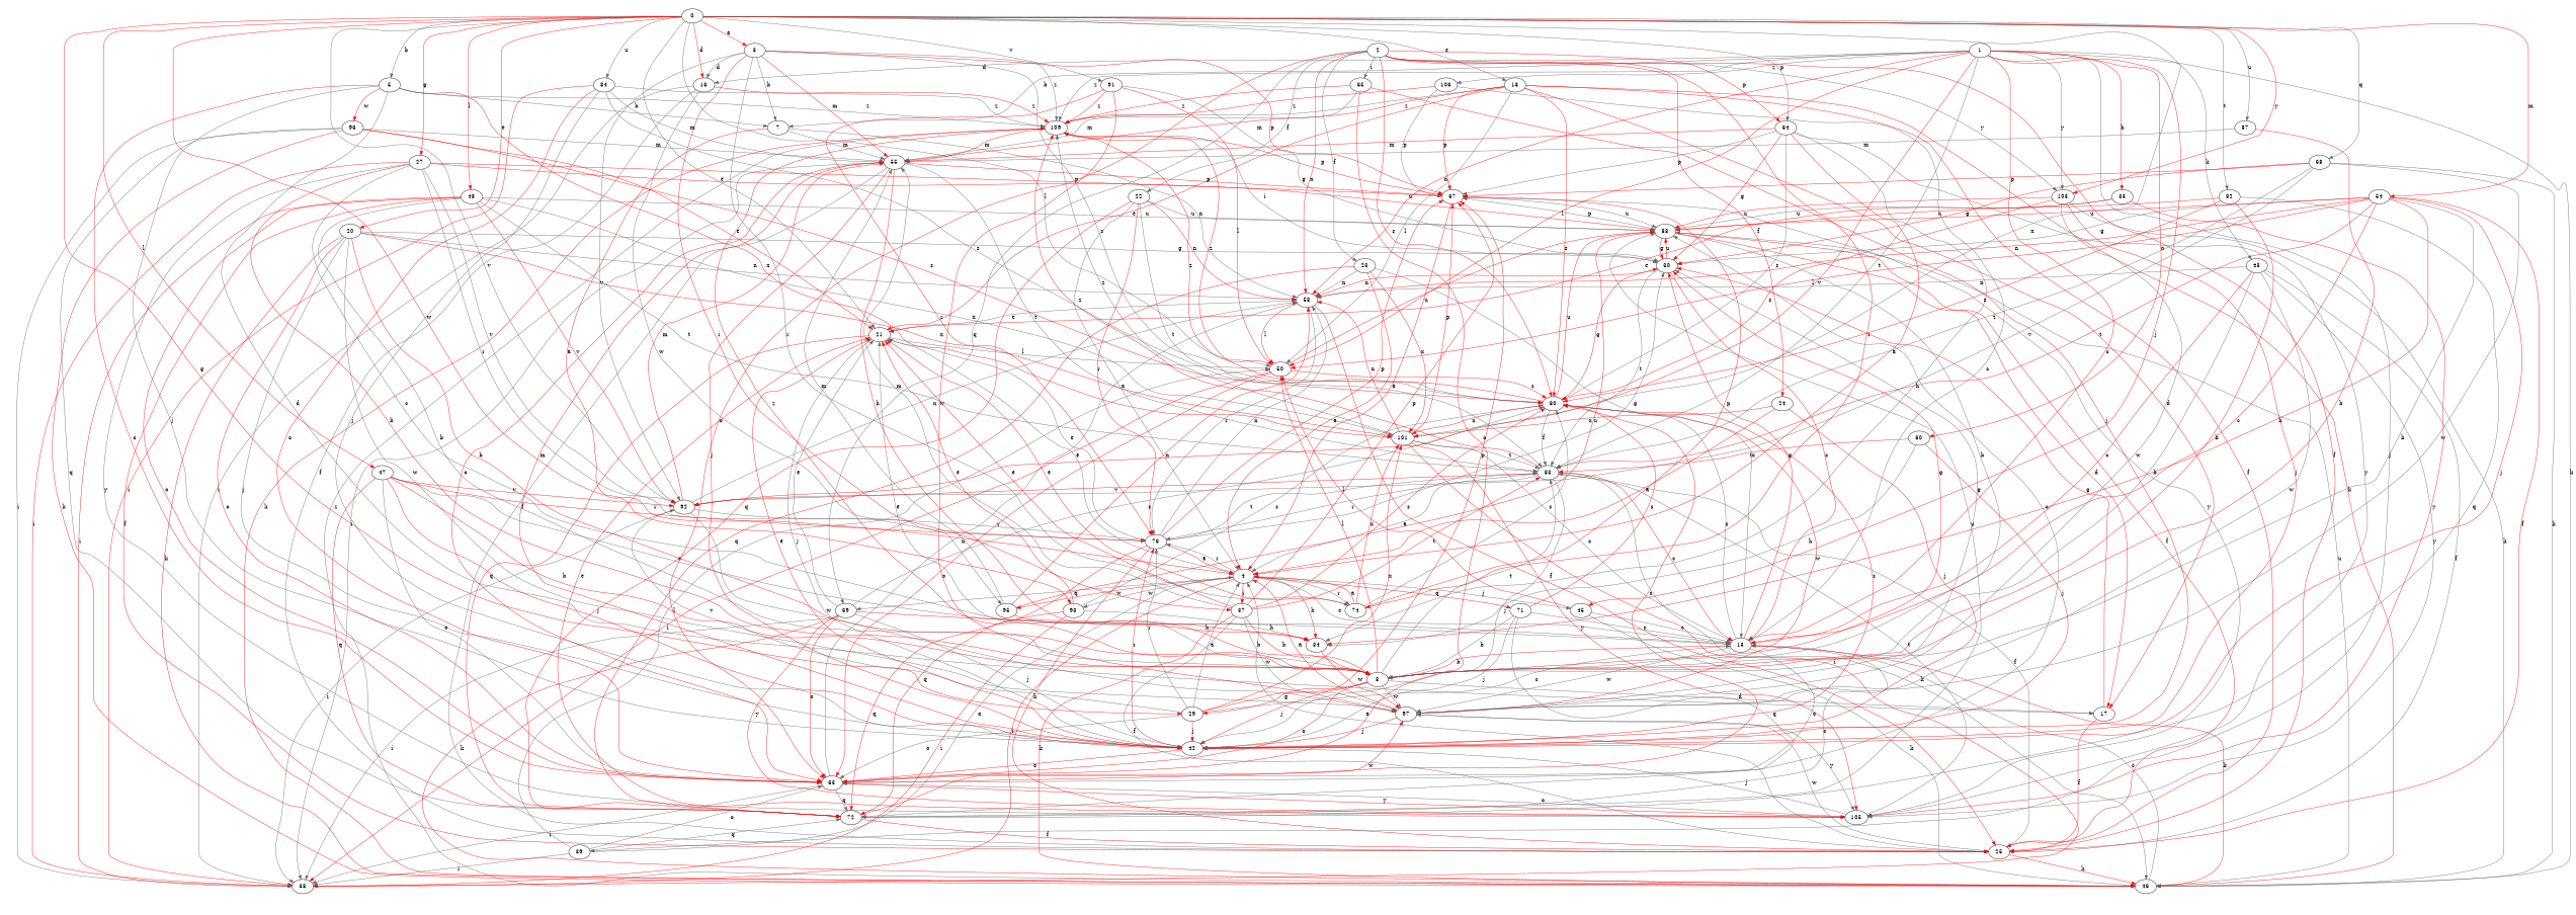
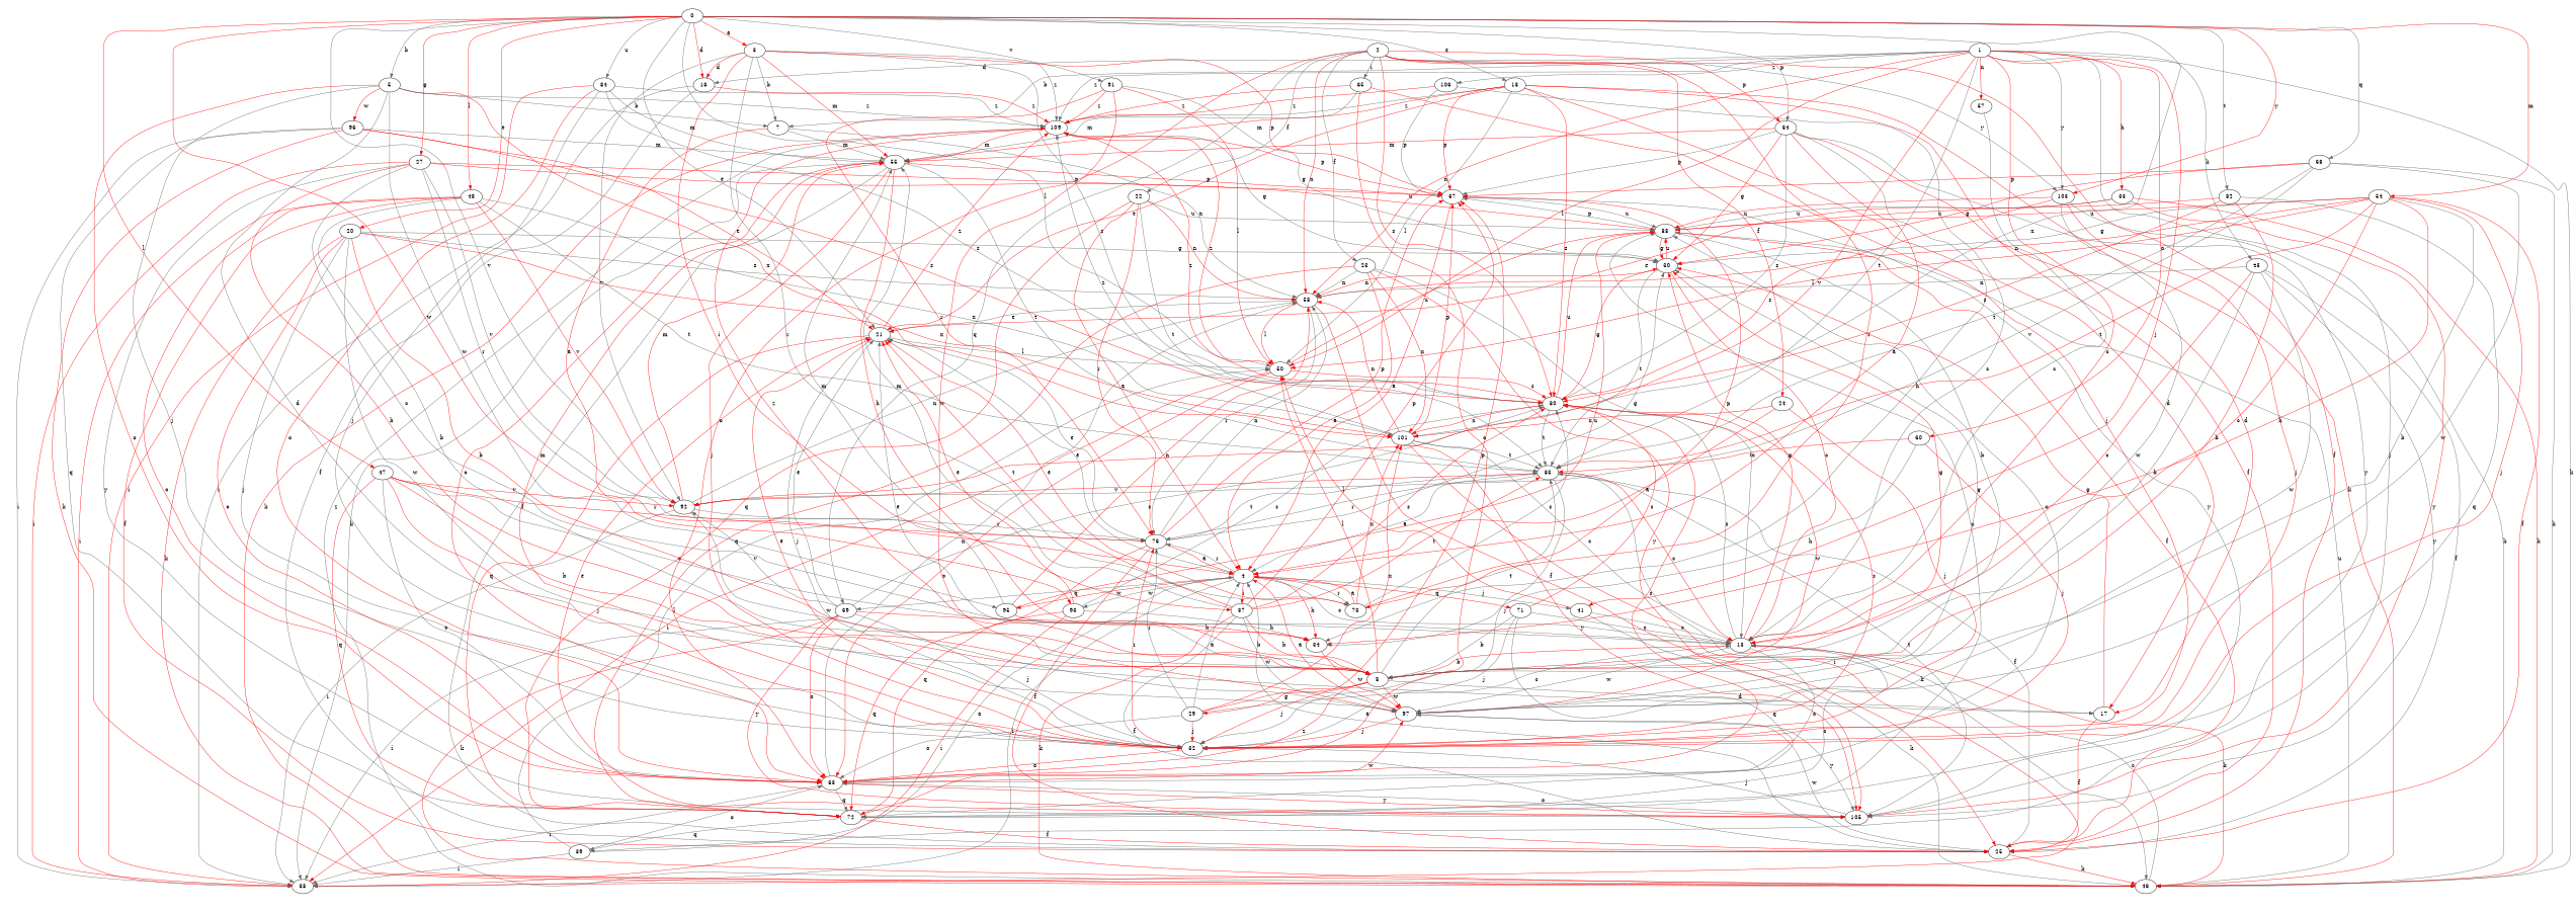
  strict digraph {
    edge [color=red]
    0
    3
    5
    16
    18
    20
    21
    27
    29
    47
    48
    50
    54
    64
    68
    82
    84
-   87
    91
    92
    93
    101
    103
    7
    109
-   74
+   74 [label=73]
    80
    37
    55
    67
    63
    95
    17
-   42
+   42 [label=32]
    96
    25
    38
    46
    58
    8
    30
    97
    72
    13
    76
    88
    105
    4
    83
    34
    1
    33
    39
-   41 [label=45]
+   41
    43
+   57
    60
    106
    2
    22
    23
    24
    n63 [label=65]
    69
    71
    0 -> 3 [label=a]
    0 -> 5 [color=gray40 label=b]
    0 -> 16 [label=d]
    0 -> 18 [color=gray40 label=e]
    0 -> 20 [label=e]
    0 -> 21 [color=gray40 label=e]
    0 -> 27 [label=g]
-   0 -> 29 [label=g]
    0 -> 47 [label=l]
    0 -> 48 [label=l]
    0 -> 50 [color=gray40 label=l]
    0 -> 54 [label=m]
    0 -> 64 [color=gray40 label=p]
    0 -> 68 [color=gray40 label=q]
    0 -> 82 [color=gray40 label=t]
    0 -> 84 [color=gray40 label=u]
-   0 -> 87 [color=gray40 label=u]
    0 -> 91 [color=gray40 label=v]
    0 -> 92 [color=gray40 label=v]
    0 -> 93 [label=w]
    0 -> 101 [color=gray40 label=x]
    0 -> 103 [label=y]
-   3 -> 16 [color=gray40 label=d]
+   3 -> 16 [label=d]
    3 -> 92 [color=gray40 label=v]
    3 -> 7 [color=gray40 label=b]
    3 -> 109 [color=gray40 label=z]
    3 -> 74 [color=gray40 label=r]
    3 -> 80 [color=gray40 label=s]
    3 -> 37 [label=i]
    3 -> 55 [label=m]
    3 -> 67 [label=p]
    5 -> 101 [label=x]
    5 -> 7 [color=gray40 label=b]
    5 -> 109 [color=gray40 label=z]
    5 -> 63 [label=o]
-   16 -> 95 [color=gray40 label=w]
+   5 -> 95 [color=gray40 label=w]
    5 -> 17 [color=gray40 label=d]
    5 -> 42 [color=gray40 label=j]
    5 -> 96 [label=w]
    16 -> 109 [label=z]
    16 -> 25 [color=gray40 label=f]
    16 -> 38 [color=gray40 label=i]
    18 -> 21 [label=e]
    18 -> 50 [color=gray40 label=l]
    18 -> 109 [color=gray40 label=z]
    18 -> 80 [label=s]
    18 -> 55 [label=m]
    18 -> 67 [label=p]
    18 -> 17 [label=d]
    18 -> 25 [label=f]
    18 -> 46 [label=k]
    20 -> 101 [label=x]
    20 -> 63 [label=o]
    20 -> 42 [color=gray40 label=j]
    20 -> 46 [label=k]
-   20 -> 58 [color=gray40 label=n]
+   20 -> 58 [color=gray40 label=s]
    20 -> 8 [label=b]
    20 -> 30 [color=gray40 label=g]
    20 -> 97 [color=gray40 label=w]
    21 -> 50 [color=gray40 label=l]
-   83 -> 109 [label=z]
+   21 -> 109 [label=z]
    21 -> 42 [color=gray40 label=j]
    21 -> 72 [label=q]
    27 -> 92 [color=gray40 label=v]
    27 -> 67 [label=p]
    27 -> 38 [label=i]
    27 -> 8 [label=b]
    27 -> 13 [color=gray40 label=c]
    27 -> 76 [color=gray40 label=r]
    27 -> 88 [label=u]
    27 -> 105 [color=gray40 label=y]
    29 -> 101 [label=x]
    29 -> 67 [label=p]
    29 -> 63 [color=gray40 label=o]
    29 -> 42 [label=j]
    29 -> 13 [color=gray40 label=c]
    29 -> 76 [color=gray40 label=r]
    29 -> 4 [color=gray40 label=a]
    47 -> 92 [label=v]
    47 -> 63 [color=gray40 label=o]
    47 -> 42 [label=j]
    47 -> 8 [label=b]
    47 -> 72 [label=q]
    47 -> 13 [color=gray40 label=c]
    47 -> 76 [label=r]
    48 -> 92 [label=v]
    48 -> 101 [color=gray40 label=x]
    48 -> 63 [label=o]
    48 -> 25 [label=f]
    48 -> 38 [label=i]
    48 -> 8 [color=gray40 label=b]
-   48 -> 88 [color=gray40 label=u]
    48 -> 83 [color=gray40 label=t]
    50 -> 109 [label=z]
    50 -> 80 [label=s]
    50 -> 63 [label=o]
    50 -> 38 [label=i]
    50 -> 88 [label=u]
    54 -> 50 [label=l]
    54 -> 42 [label=j]
    54 -> 25 [label=f]
    54 -> 58 [label=n]
    54 -> 8 [color=gray40 label=b]
    54 -> 30 [color=gray40 label=g]
    54 -> 13 [label=c]
    54 -> 88 [label=u]
    54 -> 83 [label=t]
    54 -> 34 [label=h]
    64 -> 80 [color=gray40 label=s]
    64 -> 55 [label=m]
    64 -> 67 [color=gray40 label=p]
    64 -> 30 [label=g]
    64 -> 105 [color=gray40 label=y]
    64 -> 4 [label=a]
    64 -> 34 [color=gray40 label=h]
    68 -> 92 [color=gray40 label=v]
    68 -> 67 [label=p]
    68 -> 46 [color=gray40 label=k]
    68 -> 30 [label=g]
    68 -> 97 [color=gray40 label=w]
    68 -> 83 [color=gray40 label=t]
    82 -> 80 [label=s]
    82 -> 8 [label=b]
    82 -> 72 [color=gray40 label=q]
    82 -> 88 [label=u]
    84 -> 109 [color=gray40 label=z]
    84 -> 80 [color=gray40 label=s]
    84 -> 55 [color=gray40 label=m]
    84 -> 63 [label=o]
    84 -> 42 [color=gray40 label=j]
    84 -> 38 [label=i]
-   87 -> 55 [color=gray40 label=m]
-   87 -> 8 [label=b]
    91 -> 50 [label=l]
    91 -> 109 [label=z]
    91 -> 30 [color=gray40 label=g]
    91 -> 97 [label=w]
    91 -> 76 [label=r]
    92 -> 55 [label=m]
    92 -> 38 [color=gray40 label=i]
    92 -> 58 [color=gray40 label=n]
    92 -> 97 [color=gray40 label=w]
    92 -> 76 [color=gray40 label=r]
    93 -> 21 [label=e]
    93 -> 80 [color=gray40 label=s]
    93 -> 38 [label=i]
    93 -> 72 [label=q]
    93 -> 34 [color=gray40 label=h]
    101 -> 109 [color=gray40 label=z]
    101 -> 67 [label=p]
    101 -> 38 [label=i]
    101 -> 58 [label=n]
    101 -> 13 [color=gray40 label=c]
    101 -> 105 [label=y]
    101 -> 83 [color=gray40 label=t]
    103 -> 80 [label=s]
    103 -> 42 [label=j]
    103 -> 46 [color=gray40 label=k]
    103 -> 97 [color=gray40 label=w]
    103 -> 88 [label=u]
    7 -> 55 [color=gray40 label=m]
    7 -> 58 [color=gray40 label=n]
    7 -> 4 [label=a]
    109 -> 55 [label=m]
    109 -> 67 [label=p]
    109 -> 46 [label=k]
-   109 -> 30 [color=gray40 label=i]
+   109 -> 30 [color=gray40 label=g]
    74 -> 21 [label=e]
    74 -> 101 [label=x]
    74 -> 80 [color=gray40 label=s]
    74 -> 67 [label=p]
    74 -> 4 [label=a]
    80 -> 101 [label=x]
    80 -> 109 [label=z]
    80 -> 30 [label=g]
    80 -> 97 [label=w]
    80 -> 88 [label=u]
-   80 -> 83 [color=gray40 label=f]
-   37 -> 21 [label=e]
+   80 -> 83 [color=gray40 label=t]
+   37 -> 21 [label=t]
    37 -> 80 [label=s]
    37 -> 55 [color=gray40 label=m]
    37 -> 67 [label=p]
    37 -> 25 [color=gray40 label=f]
    37 -> 46 [label=k]
    37 -> 8 [label=b]
    37 -> 97 [color=gray40 label=w]
    37 -> 83 [label=t]
    55 -> 67 [label=p]
    55 -> 63 [label=o]
    55 -> 42 [label=j]
    55 -> 25 [color=gray40 label=f]
-   55 -> 38 [color=gray40 label=i]
+   55 -> 38 [color=gray40 label=k]
    55 -> 83 [color=gray40 label=t]
    55 -> 34 [label=h]
    67 -> 88 [color=gray40 label=u]
    67 -> 105 [color=gray40 label=y]
    67 -> 4 [label=a]
    63 -> 80 [label=s]
    63 -> 38 [color=gray40 label=i]
    63 -> 58 [color=gray40 label=n]
    63 -> 72 [color=gray40 label=q]
    63 -> 88 [color=gray40 label=u]
    63 -> 105 [label=y]
    95 -> 55 [color=gray40 label=m]
    95 -> 58 [label=n]
    95 -> 8 [label=b]
    95 -> 88 [label=u]
    17 -> 25 [label=f]
    17 -> 30 [label=g]
    42 -> 21 [label=e]
    42 -> 80 [label=s]
    42 -> 55 [label=m]
    42 -> 63 [label=o]
    42 -> 76 [label=r]
    96 -> 21 [label=e]
    96 -> 80 [label=s]
    96 -> 55 [color=gray40 label=m]
    96 -> 38 [color=gray40 label=i]
    96 -> 46 [label=k]
    96 -> 72 [color=gray40 label=q]
    25 -> 46 [label=k]
    25 -> 97 [color=gray40 label=w]
    25 -> 4 [color=gray40 label=a]
    46 -> 109 [color=gray40 label=z]
    46 -> 13 [color=gray40 label=c]
    46 -> 88 [color=gray40 label=u]
    58 -> 21 [color=gray40 label=e]
    58 -> 50 [label=l]
    58 -> 25 [label=f]
    58 -> 76 [color=gray40 label=r]
    8 -> 21 [color=gray40 label=e]
    8 -> 29 [label=g]
    8 -> 50 [label=l]
    8 -> 109 [label=z]
-   8 -> 63 [label=o]
+   8 -> 63 [label=z]
    8 -> 17 [color=gray40 label=d]
    8 -> 42 [label=j]
    8 -> 30 [label=g]
-   8 -> 97 [color=gray40 label=w]
+   8 -> 97 [label=w]
    8 -> 83 [color=gray40 label=t]
    30 -> 58 [label=n]
    30 -> 13 [label=c]
    30 -> 88 [label=u]
    30 -> 83 [color=gray40 label=t]
    97 -> 42 [label=j]
    97 -> 30 [color=gray40 label=g]
    97 -> 105 [color=gray40 label=y]
    97 -> 4 [label=a]
    72 -> 25 [label=f]
    72 -> 97 [label=w]
    72 -> 13 [color=gray40 label=c]
    72 -> 88 [color=gray40 label=u]
    13 -> 80 [color=gray40 label=s]
    13 -> 63 [color=gray40 label=o]
    13 -> 46 [label=k]
    13 -> 8 [label=b]
    13 -> 30 [label=g]
    13 -> 97 [color=gray40 label=w]
    76 -> 21 [color=gray40 label=e]
    76 -> 67 [label=p]
-   76 -> 25 [label=h]
+   76 -> 25 [label=f]
    76 -> 58 [color=gray40 label=n]
    76 -> 30 [color=gray40 label=g]
    76 -> 72 [label=q]
    76 -> 4 [label=a]
    76 -> 83 [color=gray40 label=t]
    88 -> 67 [color=gray40 label=p]
-   88 -> 17 [label=d]
+   64 -> 17 [label=d]
    88 -> 25 [label=f]
    88 -> 8 [color=gray40 label=b]
    88 -> 30 [label=g]
    105 -> 21 [label=e]
    105 -> 63 [color=gray40 label=o]
    105 -> 42 [color=gray40 label=j]
    105 -> 83 [color=gray40 label=t]
    4 -> 21 [color=gray40 label=e]
    4 -> 93 [color=gray40 label=w]
    4 -> 74 [color=gray40 label=r]
    4 -> 37 [label=i]
    4 -> 95 [label=w]
-   4 -> 38 [label=i]
+   4 -> 38 [color=gray40 label=i]
    4 -> 13 [color=gray40 label=c]
    4 -> 76 [color=gray40 label=r]
    4 -> 34 [label=h]
    4 -> 41 [color=gray40 label=j]
    4 -> 69 [color=gray40 label=q]
    4 -> 71 [label=q]
    83 -> 92 [label=v]
    83 -> 42 [color=gray40 label=j]
    83 -> 25 [color=gray40 label=f]
    83 -> 46 [color=gray40 label=k]
    83 -> 13 [label=c]
    83 -> 76 [color=gray40 label=r]
    83 -> 4 [color=gray40 label=a]
    34 -> 97 [label=w]
    1 -> 16 [color=gray40 label=d]
    1 -> 50 [label=l]
    1 -> 92 [label=v]
    1 -> 103 [color=gray40 label=y]
    1 -> 7 [color=gray40 label=b]
    1 -> 109 [color=gray40 label=z]
    1 -> 46 [color=gray40 label=k]
    1 -> 58 [label=n]
    1 -> 13 [label=c]
    1 -> 83 [color=gray40 label=t]
    1 -> 33 [label=h]
    1 -> 39 [color=gray40 label=j]
    1 -> 41 [label=j]
    1 -> 43 [color=gray40 label=k]
+   1 -> 57 [label=n]
    1 -> 60 [label=o]
    1 -> 106 [color=gray40 label=z]
    33 -> 21 [label=e]
+   33 -> 46 [label=k]
    33 -> 88 [color=gray40 label=u]
    33 -> 105 [label=y]
    39 -> 50 [color=gray40 label=l]
    39 -> 63 [color=gray40 label=o]
    39 -> 38 [color=gray40 label=i]
-   39 -> 72 [color=gray40 label=q]
+   72 -> 39 [color=gray40 label=q]
    39 -> 4 [color=gray40 label=a]
    41 -> 50 [label=l]
    41 -> 46 [color=gray40 label=k]
    41 -> 13 [color=gray40 label=c]
    43 -> 25 [color=gray40 label=f]
    43 -> 58 [color=gray40 label=n]
    43 -> 8 [color=gray40 label=b]
    43 -> 97 [color=gray40 label=w]
    43 -> 13 [label=c]
    43 -> 105 [color=gray40 label=y]
+   57 -> 13 [color=gray40 label=c]
    60 -> 42 [label=j]
    60 -> 83 [label=t]
    60 -> 34 [color=gray40 label=h]
    106 -> 109 [label=z]
    106 -> 67 [color=gray40 label=p]
    106 -> 13 [color=gray40 label=c]
    2 -> 64 [label=p]
    2 -> 103 [color=gray40 label=y]
    2 -> 74 [label=r]
    2 -> 80 [label=s]
    2 -> 63 [label=o]
    2 -> 25 [label=f]
    2 -> 58 [label=n]
    2 -> 22 [color=gray40 label=f]
    2 -> 23 [color=gray40 label=f]
    2 -> 24 [label=f]
    2 -> n63 [color=gray40 label=i]
    2 -> 69 [color=gray40 label=q]
    22 -> 58 [label=n]
    22 -> 72 [label=q]
    22 -> 76 [label=r]
    22 -> 88 [color=gray40 label=u]
-   22 -> 4 [color=gray40 label=a]
+   22 -> 4 [label=a]
    22 -> 83 [color=gray40 label=t]
    23 -> 101 [label=x]
    23 -> 58 [color=gray40 label=n]
    23 -> 72 [label=q]
    23 -> 13 [color=gray40 label=c]
+   23 -> 105 [label=y]
    23 -> 4 [label=a]
    24 -> 101 [label=x]
    24 -> 42 [label=j]
    24 -> 4 [label=a]
    n63 -> 109 [label=z]
    n63 -> 55 [color=gray40 label=m]
    n63 -> 63 [label=o]
    n63 -> 42 [label=j]
    69 -> 21 [color=gray40 label=e]
-   29 -> 92 [color=gray40 label=v]
+   69 -> 92 [color=gray40 label=v]
    69 -> 80 [color=gray40 label=s]
    69 -> 63 [label=o]
    69 -> 42 [color=gray40 label=j]
    69 -> 38 [color=gray40 label=i]
    69 -> 46 [label=k]
    69 -> 105 [label=y]
    69 -> 34 [label=h]
    71 -> 80 [label=s]
    71 -> 42 [color=gray40 label=j]
    71 -> 8 [color=gray40 label=b]
    71 -> 72 [color=gray40 label=q]
    71 -> 13 [color=gray40 label=c]
  }
